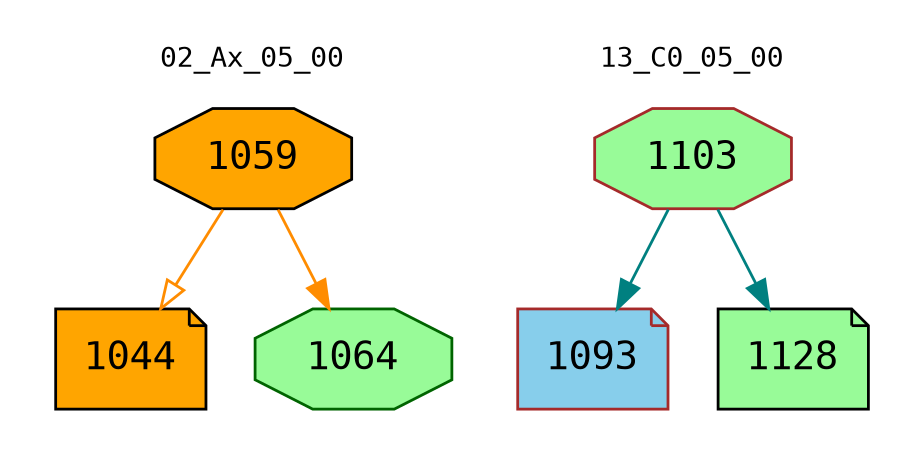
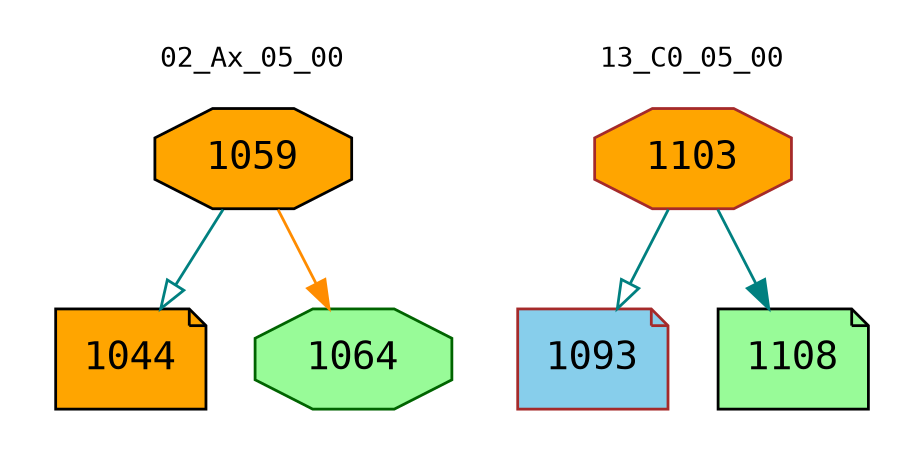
  digraph {
    fontname="DejaVu Sans Mono"
    node [color=black fillcolor=palegreen fontname="DejaVu Sans Mono" shape=octagon style=filled]
    edge [arrowhead=onormal color=darkorange fontname="DejaVu Sans Mono"]
    n1 [fillcolor=orange label=1059]
    n2 [fillcolor=orange label=1044 shape=note]
    n3 [color=darkgreen label=1064]
-   n4 [color=brown label=1103]
+   n4 [color=brown fillcolor=orange label=1103]
    n5 [color=brown fillcolor=skyblue label=1093 shape=note]
-   n6 [label=1128 shape=note]
+   n6 [label=1108 shape=note]
    subgraph cluster_1 {
      color=white
      fontsize=10
      label="02_Ax_05_00"
      n1
      n2
      n3
    }
    subgraph cluster_2 {
      color=white
      fontsize=10
      label="13_C0_05_00"
      n4
      n5
      n6
    }
-   n1 -> n2
+   n1 -> n2 [color=teal]
    n1 -> n3 [arrowhead=normal]
-   n4 -> n5 [arrowhead=normal color=teal]
+   n4 -> n5 [color=teal]
    n4 -> n6 [arrowhead=normal color=teal]
  }
